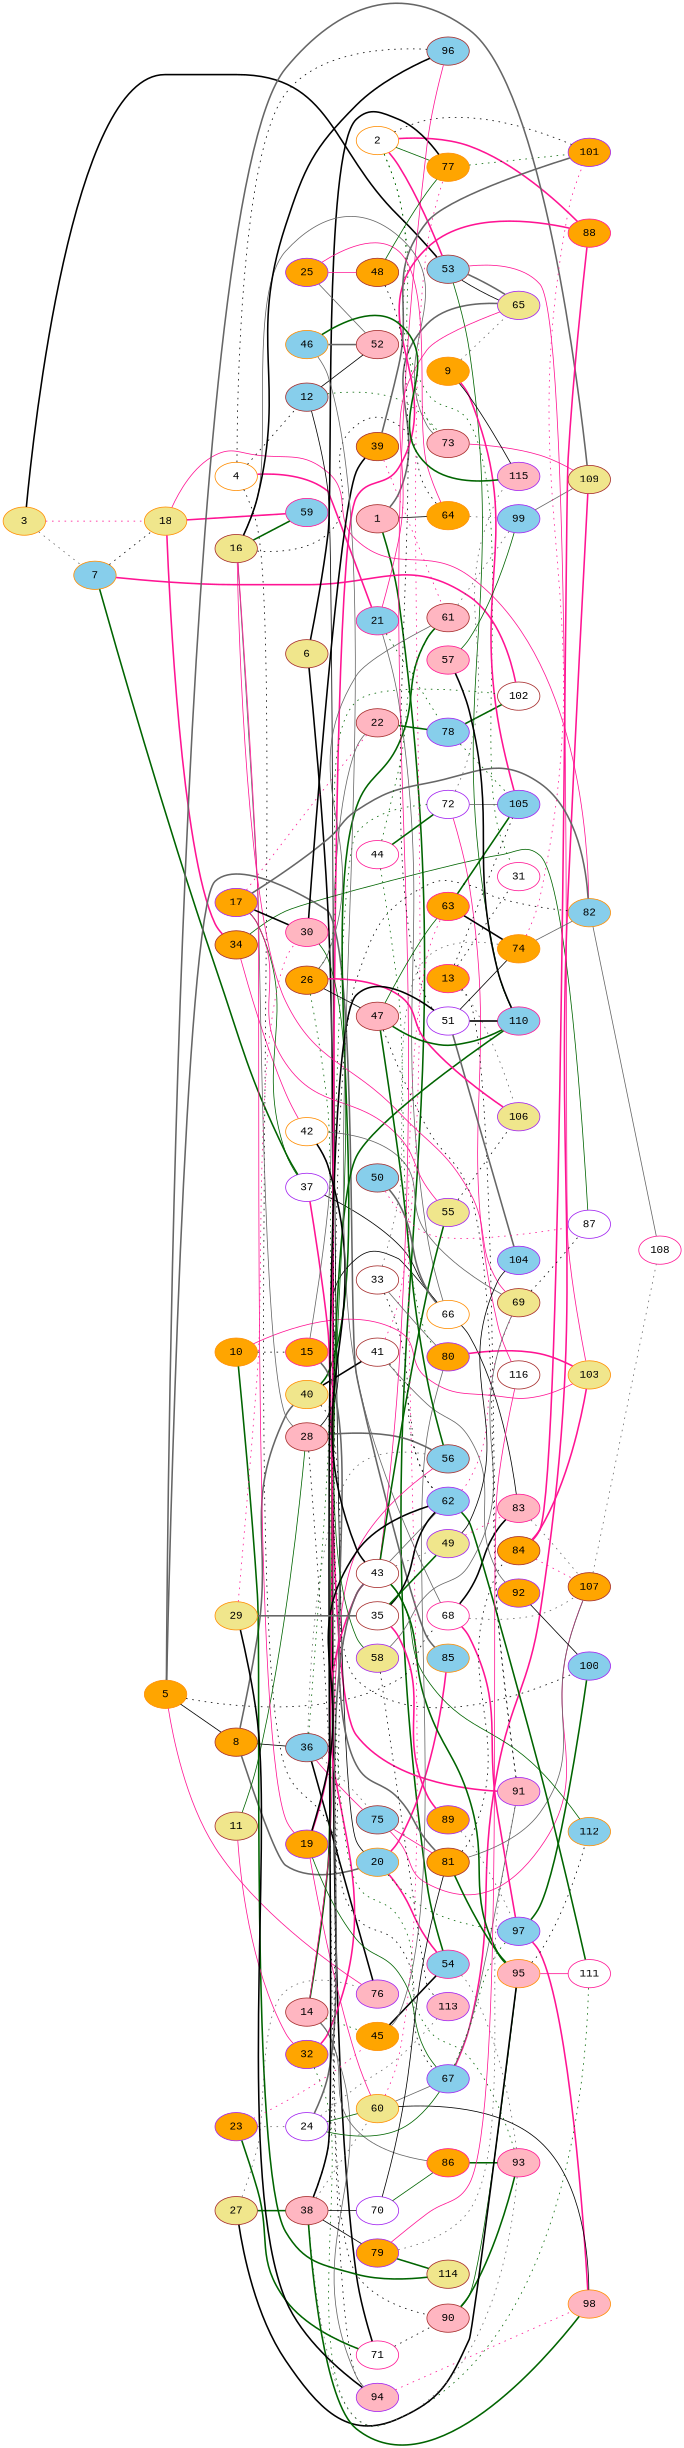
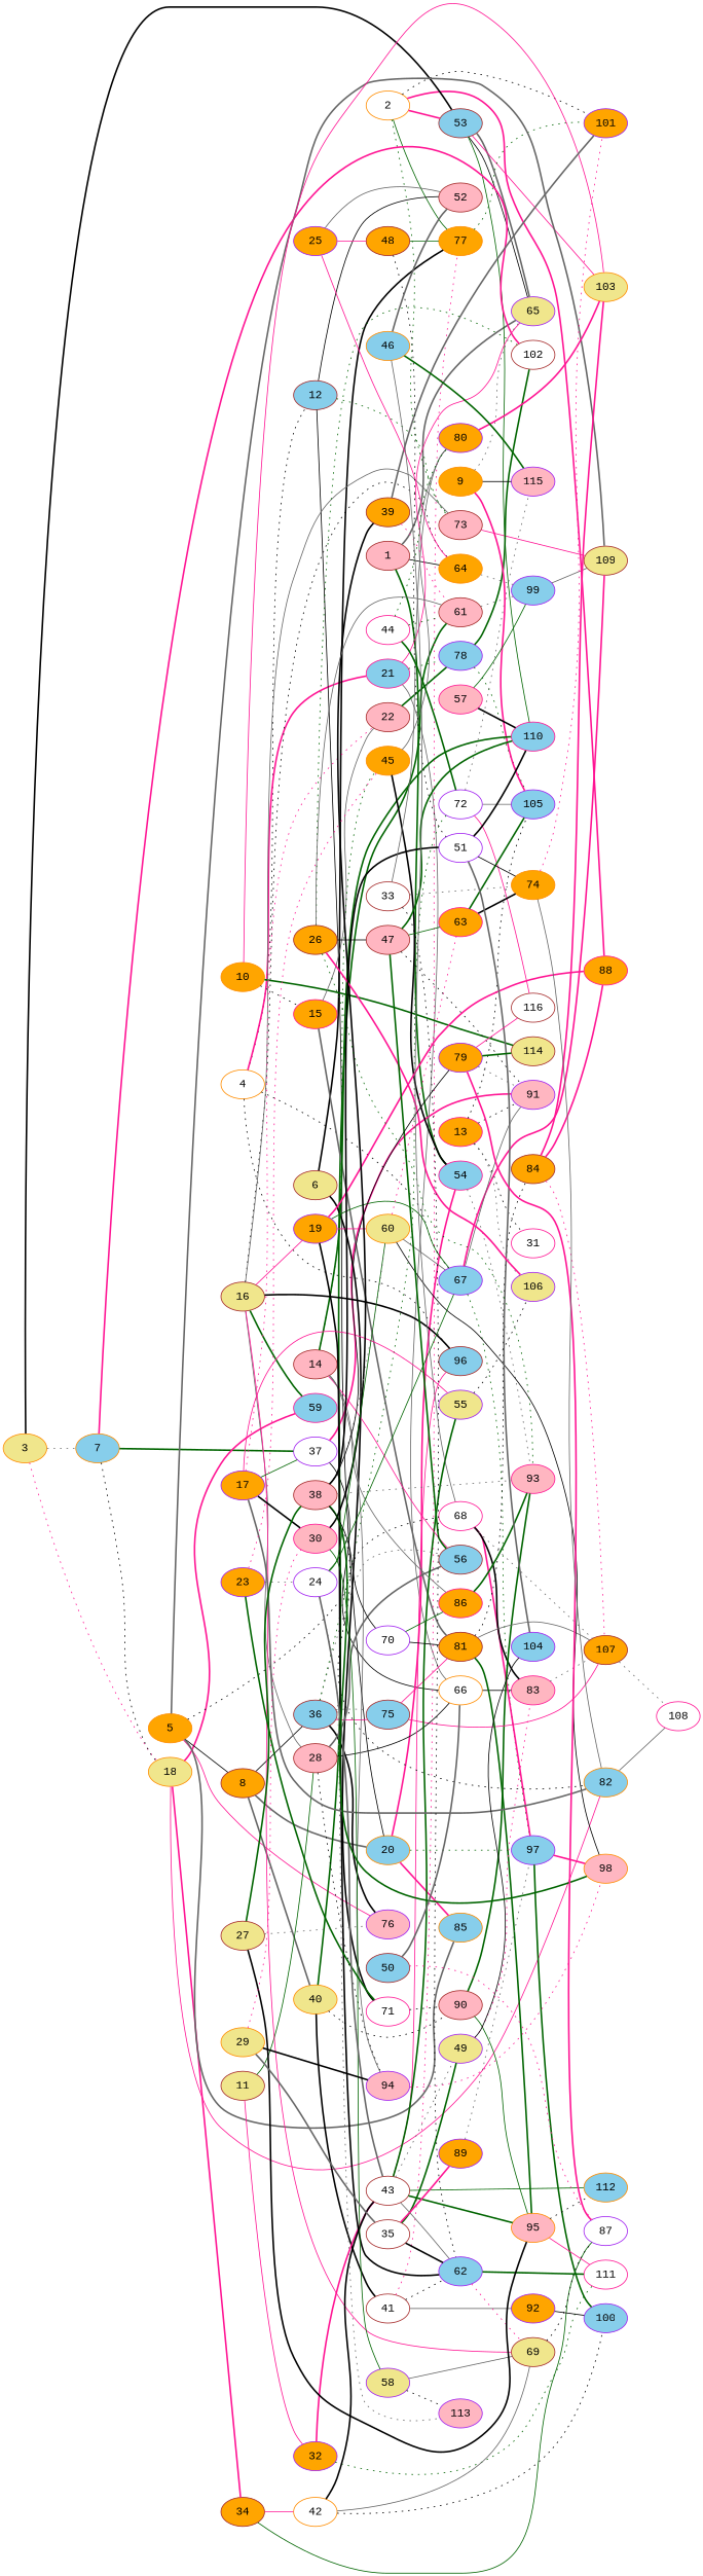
  graph {
    fontname="Liberation Mono"
    rankdir=LR
    node [color=brown fillcolor=orange fontname="Liberation Mono" style=filled]
    edge [color=black fontname="Liberation Mono" style=bold]
    1 [fillcolor=lightpink]
    54 [color=deeppink fillcolor=skyblue]
    64 [color=darkorange]
    65 [color=purple fillcolor=khaki]
    93 [color=deeppink fillcolor=lightpink]
    99 [color=purple fillcolor=skyblue]
    2 [color=darkorange fillcolor=white]
    31 [color=deeppink fillcolor=white]
    53 [fillcolor=skyblue]
    73 [fillcolor=lightpink]
    77 [color=darkorange]
    88 [color=deeppink]
    101 [color=purple]
    103 [color=darkorange fillcolor=khaki]
    110 [color=deeppink fillcolor=skyblue]
    109 [fillcolor=khaki]
    3 [color=darkorange fillcolor=khaki]
    7 [color=darkorange fillcolor=skyblue]
    18 [color=darkorange fillcolor=khaki]
    37 [color=purple fillcolor=white]
    102 [fillcolor=white]
    59 [color=deeppink fillcolor=skyblue]
    82 [color=darkorange fillcolor=skyblue]
    34
    4 [color=darkorange fillcolor=white]
    12 [fillcolor=skyblue]
    21 [color=deeppink fillcolor=skyblue]
    67 [color=purple fillcolor=skyblue]
    96 [fillcolor=skyblue]
    20 [color=darkorange fillcolor=skyblue]
    52 [fillcolor=lightpink]
    66 [color=darkorange fillcolor=white]
    78 [color=purple fillcolor=skyblue]
    91 [color=purple fillcolor=lightpink]
    97 [color=purple fillcolor=skyblue]
    5 [color=darkorange]
    8
    68 [color=deeppink fillcolor=white]
    76 [color=purple fillcolor=lightpink]
    85 [color=darkorange fillcolor=skyblue]
    36 [fillcolor=skyblue]
    40 [color=darkorange fillcolor=khaki]
    83 [color=deeppink fillcolor=lightpink]
    107
    6 [fillcolor=khaki]
    71 [color=deeppink fillcolor=white]
    90 [fillcolor=lightpink]
    56 [fillcolor=skyblue]
    72 [color=purple fillcolor=white]
    75 [fillcolor=skyblue]
    61 [fillcolor=lightpink]
    41 [fillcolor=white]
    9 [color=darkorange]
    105 [color=purple fillcolor=skyblue]
    115 [color=purple fillcolor=lightpink]
    10 [color=darkorange]
    15 [color=deeppink]
    114 [fillcolor=khaki]
    22 [fillcolor=lightpink]
    81
    11 [fillcolor=khaki]
    28 [fillcolor=lightpink]
    32 [color=purple]
    94 [color=purple fillcolor=lightpink]
    43 [fillcolor=white]
    111 [color=deeppink fillcolor=white]
    13 [color=deeppink]
    106 [color=purple fillcolor=khaki]
    14 [fillcolor=lightpink]
    45 [color=darkorange]
    86 [color=deeppink]
    80 [color=purple]
    98 [color=darkorange fillcolor=lightpink]
    95 [color=darkorange fillcolor=lightpink]
    84
    16 [fillcolor=khaki]
    19 [color=purple]
    69 [fillcolor=khaki]
    60 [color=darkorange fillcolor=khaki]
    62 [color=purple fillcolor=skyblue]
    87 [color=purple fillcolor=white]
    17 [color=purple]
    30 [color=deeppink fillcolor=lightpink]
    55 [color=purple fillcolor=khaki]
    39
    58 [color=purple fillcolor=khaki]
    108 [color=deeppink fillcolor=white]
    42 [color=darkorange fillcolor=white]
    63 [color=deeppink]
    100 [color=purple fillcolor=skyblue]
    23 [color=purple]
    24 [color=purple fillcolor=white]
    113 [color=purple fillcolor=lightpink]
    49 [color=purple fillcolor=khaki]
    112 [color=darkorange fillcolor=skyblue]
    25 [color=purple]
    48
    51 [color=purple fillcolor=white]
    26
    47 [fillcolor=lightpink]
    27 [fillcolor=khaki]
    38 [fillcolor=lightpink]
    70 [color=purple fillcolor=white]
    79 [color=purple]
    29 [color=darkorange fillcolor=khaki]
    35 [fillcolor=white]
    89 [color=purple]
    33 [fillcolor=white]
    74 [color=darkorange]
    104 [color=purple fillcolor=skyblue]
    116 [fillcolor=white]
    92 [color=purple]
    44 [color=deeppink fillcolor=white]
    46 [color=darkorange fillcolor=skyblue]
    50 [fillcolor=skyblue]
    57 [color=deeppink fillcolor=lightpink]
    1 -- 54 [color=darkgreen]
    1 -- 64 [style=solid]
    1 -- 65 [color=gray40]
    54 -- 93 [color=gray40 style=dotted]
    64 -- 99 [color=gray40 style=dotted]
    99 -- 109 [color=gray40 style=solid]
-   2 -- 31 [color=darkgreen style=dotted]
    2 -- 53 [color=deeppink]
    2 -- 73 [color=darkgreen style=dotted]
    2 -- 77 [color=darkgreen style=solid]
    2 -- 88 [color=deeppink]
    2 -- 101 [style=dotted]
    53 -- 65 [style=solid]
    53 -- 65 [color=gray40]
    53 -- 103 [color=deeppink style=solid]
    53 -- 110 [color=darkgreen style=solid]
    73 -- 109 [color=deeppink style=solid]
    77 -- 101 [color=darkgreen style=dotted]
    3 -- 53
    3 -- 7 [color=gray40 style=dotted]
    3 -- 18 [color=deeppink style=dotted]
    7 -- 18 [style=dotted]
    7 -- 37 [color=darkgreen]
    7 -- 102 [color=deeppink]
    18 -- 59 [color=deeppink]
    18 -- 82 [color=deeppink style=solid]
    18 -- 34 [color=deeppink]
    37 -- 66 [style=solid]
    37 -- 91 [color=deeppink]
    82 -- 108 [color=gray40 style=solid]
    34 -- 87 [color=darkgreen style=solid]
    34 -- 42 [color=deeppink style=solid]
    4 -- 12 [style=dotted]
    4 -- 21 [color=deeppink]
    4 -- 67 [style=dotted]
    4 -- 96 [style=dotted]
    12 -- 73 [color=darkgreen style=dotted]
    12 -- 20 [style=solid]
    12 -- 52 [style=solid]
    21 -- 65 [color=deeppink style=solid]
    21 -- 66 [color=gray40 style=solid]
    21 -- 78 [color=darkgreen style=dotted]
    67 -- 109 [color=deeppink]
    67 -- 91 [color=gray40 style=solid]
    67 -- 97 [color=darkgreen style=dotted]
    20 -- 54 [color=deeppink]
    20 -- 97 [color=darkgreen style=dotted]
    20 -- 85 [color=deeppink]
    66 -- 83 [style=solid]
    78 -- 102 [color=darkgreen]
    78 -- 105 [color=darkgreen style=dotted]
    97 -- 98 [color=deeppink]
    97 -- 100 [color=darkgreen]
    5 -- 109 [color=gray40]
    5 -- 8 [style=solid]
    5 -- 68 [style=dotted]
    5 -- 76 [color=deeppink style=solid]
    5 -- 85 [color=gray40]
    8 -- 20 [color=gray40]
    8 -- 36 [style=solid]
    8 -- 40 [color=gray40]
    68 -- 97 [color=deeppink]
    68 -- 83
    68 -- 107 [color=gray40 style=dotted]
    36 -- 76
    36 -- 56 [color=gray40 style=dotted]
    36 -- 72 [color=darkgreen style=dotted]
    36 -- 75 [color=deeppink style=solid]
    36 -- 75 [color=gray40 style=dotted]
    40 -- 90 [style=dotted]
    40 -- 61 [color=darkgreen]
    40 -- 41
    83 -- 107 [color=gray40 style=dotted]
    107 -- 108 [color=gray40 style=dotted]
    6 -- 77
    6 -- 71
    71 -- 90 [style=dotted]
    90 -- 93 [color=darkgreen]
    90 -- 95 [color=darkgreen style=solid]
    72 -- 105 [color=gray40 style=solid]
    72 -- 115 [color=gray40 style=dotted]
    72 -- 116 [color=deeppink style=solid]
    75 -- 107 [color=deeppink style=solid]
    75 -- 81 [color=deeppink style=solid]
    61 -- 99 [color=gray40 style=dotted]
    41 -- 77 [color=deeppink style=dotted]
    41 -- 62 [style=dotted]
    41 -- 92 [color=gray40 style=solid]
    9 -- 65 [color=gray40 style=dotted]
    9 -- 105 [color=deeppink]
    9 -- 115 [style=solid]
    10 -- 103 [color=deeppink style=solid]
    10 -- 15 [style=dotted]
    10 -- 114 [color=darkgreen]
    15 -- 22 [color=gray40 style=solid]
    15 -- 81 [color=gray40]
    22 -- 78 [color=darkgreen]
    81 -- 107 [color=gray40 style=solid]
    81 -- 95 [color=darkgreen]
    81 -- 84 [style=dotted]
    11 -- 28 [color=darkgreen style=solid]
    11 -- 32 [color=deeppink style=solid]
    28 -- 66 [style=solid]
    28 -- 56 [color=gray40]
    28 -- 94 [style=dotted]
    32 -- 43 [color=deeppink]
    32 -- 111 [color=darkgreen style=dotted]
    94 -- 98 [color=deeppink style=dotted]
    43 -- 96 [color=deeppink style=solid]
    43 -- 95 [color=darkgreen]
    43 -- 62 [color=gray40 style=solid]
    43 -- 55 [color=darkgreen]
    43 -- 49 [color=gray40 style=dotted]
    43 -- 112 [color=darkgreen style=solid]
    13 -- 31 [style=dotted]
    13 -- 91 [style=dotted]
    13 -- 105 [style=dotted]
    13 -- 106 [color=gray40 style=dotted]
    14 -- 110 [color=darkgreen]
    14 -- 56 [color=deeppink style=solid]
    14 -- 94 [color=gray40 style=solid]
    14 -- 45 [color=darkgreen style=dotted]
    14 -- 86 [color=gray40 style=solid]
    45 -- 54
    45 -- 80 [color=gray40 style=solid]
    86 -- 93 [color=darkgreen]
    80 -- 103 [color=deeppink]
    95 -- 111 [color=deeppink style=solid]
    95 -- 112 [style=dotted]
    84 -- 88 [color=deeppink]
    84 -- 103 [color=deeppink]
    84 -- 107 [color=deeppink style=dotted]
    16 -- 64 [style=dotted]
    16 -- 73 [color=gray40 style=solid]
    16 -- 59 [color=darkgreen]
    16 -- 96
    16 -- 28 [color=gray40 style=solid]
    16 -- 19 [color=deeppink style=solid]
    16 -- 69 [color=deeppink style=solid]
    19 -- 88 [color=deeppink]
    19 -- 67 [color=darkgreen style=solid]
    19 -- 60 [color=deeppink style=solid]
    19 -- 62
    69 -- 87 [style=dotted]
    60 -- 67 [color=gray40 style=solid]
    60 -- 98 [style=solid]
    60 -- 63 [color=deeppink style=dotted]
    62 -- 111 [color=darkgreen]
    62 -- 69 [color=deeppink style=dotted]
    17 -- 37 [color=darkgreen style=solid]
    17 -- 82 [color=gray40]
    17 -- 22 [color=deeppink style=dotted]
    17 -- 30
    17 -- 55 [color=deeppink style=solid]
    30 -- 39
    30 -- 58 [color=darkgreen style=solid]
    55 -- 106 [style=dotted]
    39 -- 101 [color=gray40]
    39 -- 61 [color=deeppink style=dotted]
    58 -- 69 [color=gray40 style=solid]
    58 -- 113 [style=dotted]
    42 -- 43
    42 -- 69 [color=gray40 style=solid]
    42 -- 100 [style=dotted]
    63 -- 105 [color=darkgreen]
    63 -- 74
    23 -- 71 [color=darkgreen]
    23 -- 45 [color=deeppink style=dotted]
    23 -- 24 [color=gray40 style=dotted]
    24 -- 67 [color=darkgreen style=solid]
    24 -- 43 [color=gray40]
    24 -- 60 [color=darkgreen style=solid]
    24 -- 113 [color=gray40 style=dotted]
    49 -- 83 [color=deeppink style=dotted]
    49 -- 104 [style=solid]
    25 -- 64 [color=deeppink style=solid]
    25 -- 52 [color=gray40 style=solid]
    25 -- 48 [color=deeppink style=solid]
    48 -- 77 [color=darkgreen style=solid]
    48 -- 51 [style=dotted]
    51 -- 110
    51 -- 74 [style=solid]
    51 -- 104 [color=gray40]
    26 -- 93 [color=darkgreen style=dotted]
    26 -- 102 [color=darkgreen style=dotted]
    26 -- 61 [color=gray40 style=solid]
    26 -- 106 [color=deeppink]
    26 -- 47 [style=solid]
    47 -- 110 [color=darkgreen]
    47 -- 91 [style=dotted]
    47 -- 56 [color=darkgreen]
    47 -- 63 [color=darkgreen style=solid]
    27 -- 76 [color=gray40 style=dotted]
    27 -- 95
    27 -- 38 [color=darkgreen]
    38 -- 93 [color=gray40 style=dotted]
    38 -- 82 [style=dotted]
    38 -- 98 [color=darkgreen]
    38 -- 60 [color=gray40 style=dotted]
    38 -- 51
    38 -- 70 [style=solid]
    38 -- 79 [style=solid]
    70 -- 81 [style=solid]
    70 -- 86 [color=darkgreen style=solid]
    79 -- 91 [color=gray40 style=dotted]
    79 -- 114 [color=darkgreen]
+   79 -- 87 [color=deeppink]
    79 -- 116 [color=deeppink style=solid]
    29 -- 94
    29 -- 30 [color=deeppink style=dotted]
    29 -- 35 [color=gray40]
    35 -- 62
    35 -- 49 [color=darkgreen]
    35 -- 89 [color=deeppink]
    89 -- 97 [color=gray40 style=dotted]
    33 -- 80 [color=gray40 style=solid]
    33 -- 62 [style=dotted]
    33 -- 74 [color=gray40 style=dotted]
    74 -- 101 [color=deeppink style=dotted]
    74 -- 82 [color=gray40 style=solid]
    92 -- 100 [style=solid]
    44 -- 72 [color=darkgreen]
    44 -- 61 [color=darkgreen style=dotted]
    44 -- 80 [color=darkgreen style=dotted]
    46 -- 52 [color=gray40]
    46 -- 68 [color=gray40 style=solid]
    46 -- 115 [color=darkgreen]
    50 -- 66 [color=gray40]
    50 -- 87 [color=deeppink style=dotted]
    57 -- 99 [color=darkgreen style=solid]
    57 -- 110
  }
